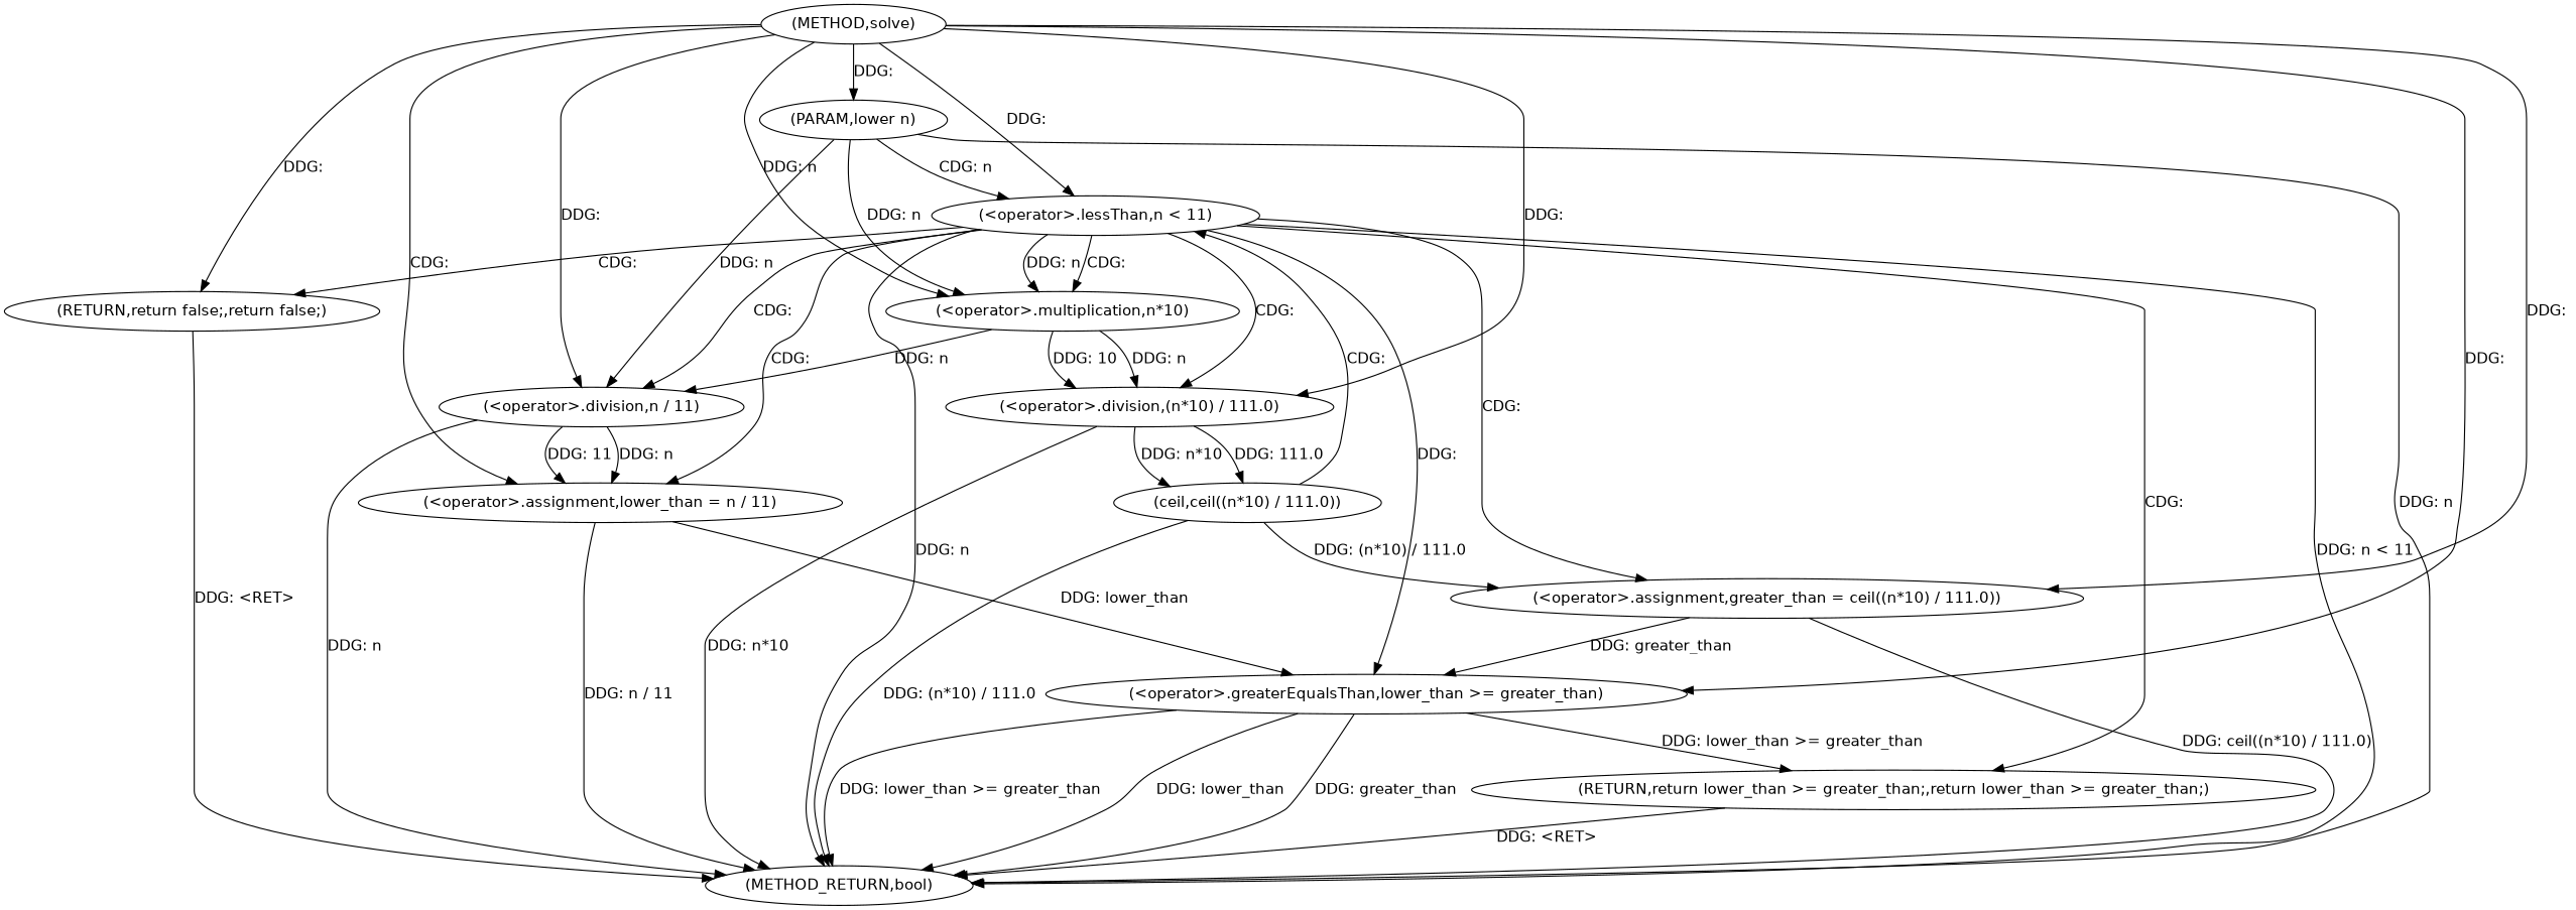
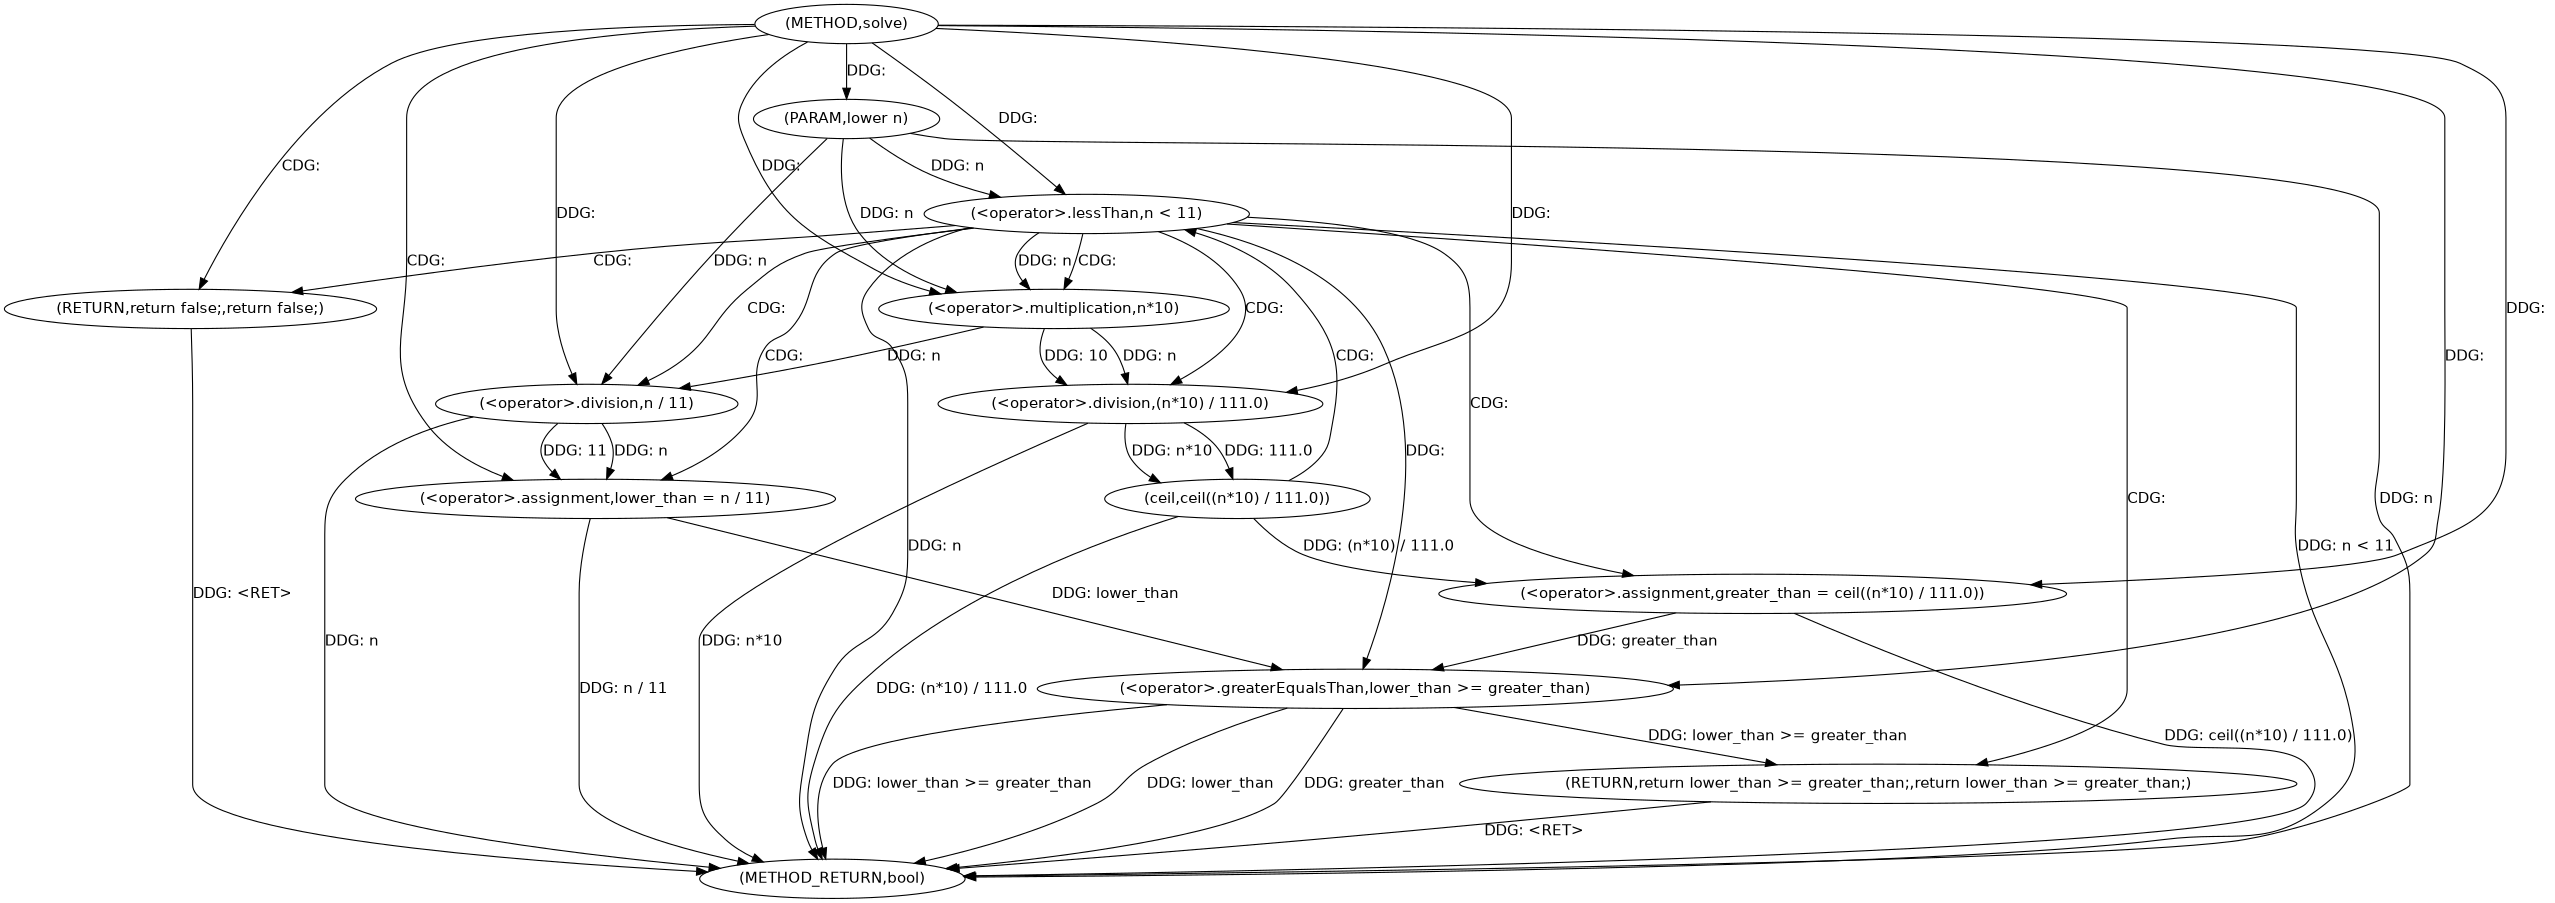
  digraph {
    fontname="DejaVu Sans"
    node [fontname="DejaVu Sans"]
    edge [fontname="DejaVu Sans"]
    n1 [label="(METHOD,solve)"]
    n2 [label="(PARAM,lower n)"]
    n3 [label="(<operator>.assignment,greater_than = ceil((n*10) / 111.0))"]
    n4 [label="(<operator>.assignment,lower_than = n / 11)"]
    n5 [label="(<operator>.lessThan,n < 11)"]
    n6 [label="(<operator>.greaterEqualsThan,lower_than >= greater_than)"]
    n7 [label="(RETURN,return false;,return false;)"]
    n8 [label="(<operator>.division,n / 11)"]
    n9 [label="(<operator>.division,(n*10) / 111.0)"]
    n10 [label="(<operator>.multiplication,n*10)"]
    n11 [label="(METHOD_RETURN,bool)"]
    n12 [label="(RETURN,return lower_than >= greater_than;,return lower_than >= greater_than;)"]
    n13 [label="(ceil,ceil((n*10) / 111.0))"]
    n1 -> n2 [label="DDG: "]
    n1 -> n3 [label="DDG: "]
    n1 -> n4 [label="CDG: "]
    n1 -> n5 [label="DDG: "]
    n1 -> n6 [label="DDG: "]
-   n1 -> n7 [label="DDG: "]
+   n1 -> n7 [label="CDG: "]
    n1 -> n8 [label="DDG: "]
    n1 -> n9 [label="DDG: "]
-   n1 -> n10 [label="DDG: n"]
-   n2 -> n5 [label="CDG: n"]
+   n1 -> n10 [label="DDG: "]
+   n2 -> n5 [label="DDG: n"]
    n2 -> n8 [label="DDG: n"]
    n2 -> n10 [label="DDG: n"]
    n2 -> n11 [label="DDG: n"]
    n3 -> n6 [label="DDG: greater_than"]
    n3 -> n11 [label="DDG: ceil((n*10) / 111.0)"]
    n4 -> n6 [label="DDG: lower_than"]
    n4 -> n11 [label="DDG: n / 11"]
    n5 -> n3 [label="CDG: "]
    n5 -> n4 [label="CDG: "]
    n5 -> n6 [label="DDG: "]
    n5 -> n7 [label="CDG: "]
    n5 -> n8 [label="CDG: "]
    n5 -> n9 [label="CDG: "]
    n5 -> n10 [label="DDG: n"]
    n5 -> n10 [label="CDG: "]
    n5 -> n11 [label="DDG: n"]
    n5 -> n11 [label="DDG: n < 11"]
    n5 -> n12 [label="CDG: "]
    n6 -> n11 [label="DDG: lower_than"]
    n6 -> n11 [label="DDG: greater_than"]
    n6 -> n11 [label="DDG: lower_than >= greater_than"]
    n6 -> n12 [label="DDG: lower_than >= greater_than"]
    n7 -> n11 [label="DDG: <RET>"]
    n8 -> n4 [label="DDG: n"]
    n8 -> n4 [label="DDG: 11"]
    n8 -> n11 [label="DDG: n"]
    n9 -> n11 [label="DDG: n*10"]
    n9 -> n13 [label="DDG: n*10"]
    n9 -> n13 [label="DDG: 111.0"]
    n10 -> n8 [label="DDG: n"]
    n10 -> n9 [label="DDG: n"]
    n10 -> n9 [label="DDG: 10"]
    n12 -> n11 [label="DDG: <RET>"]
    n13 -> n3 [label="DDG: (n*10) / 111.0"]
    n13 -> n5 [label="CDG: "]
    n13 -> n11 [label="DDG: (n*10) / 111.0"]
  }
